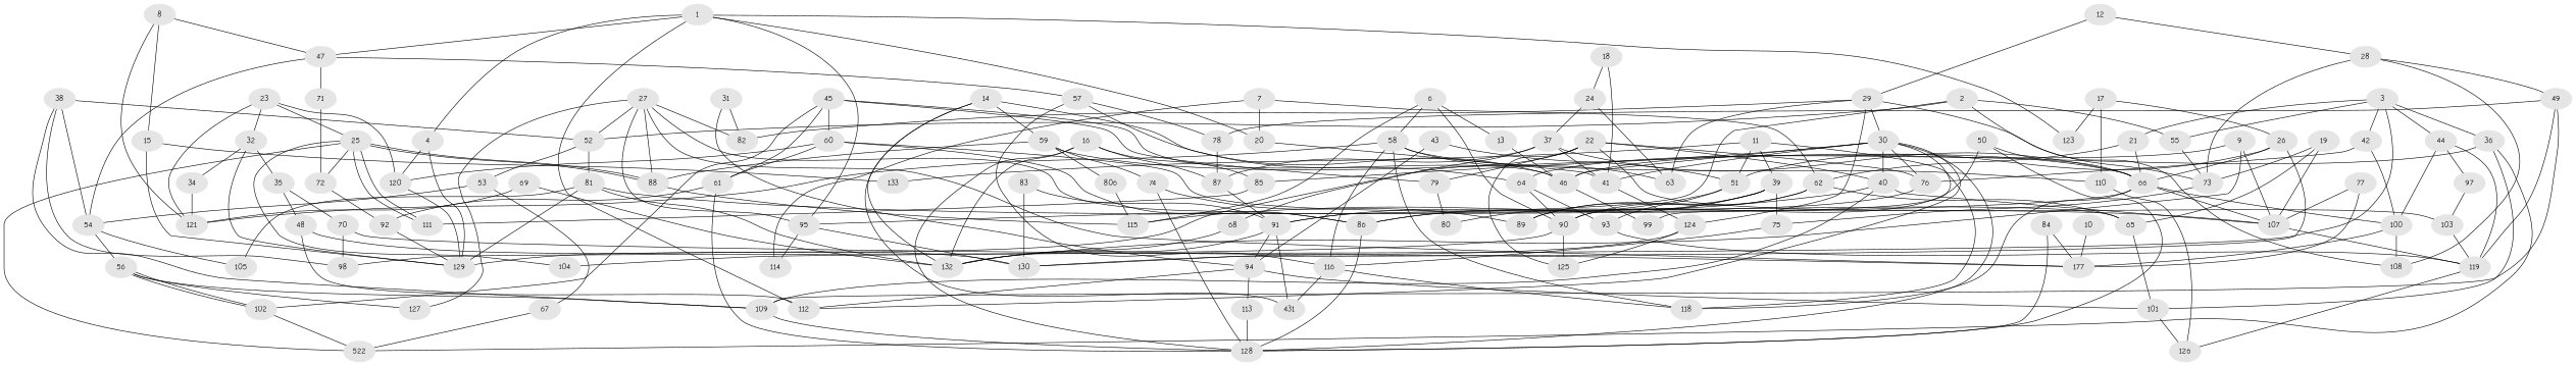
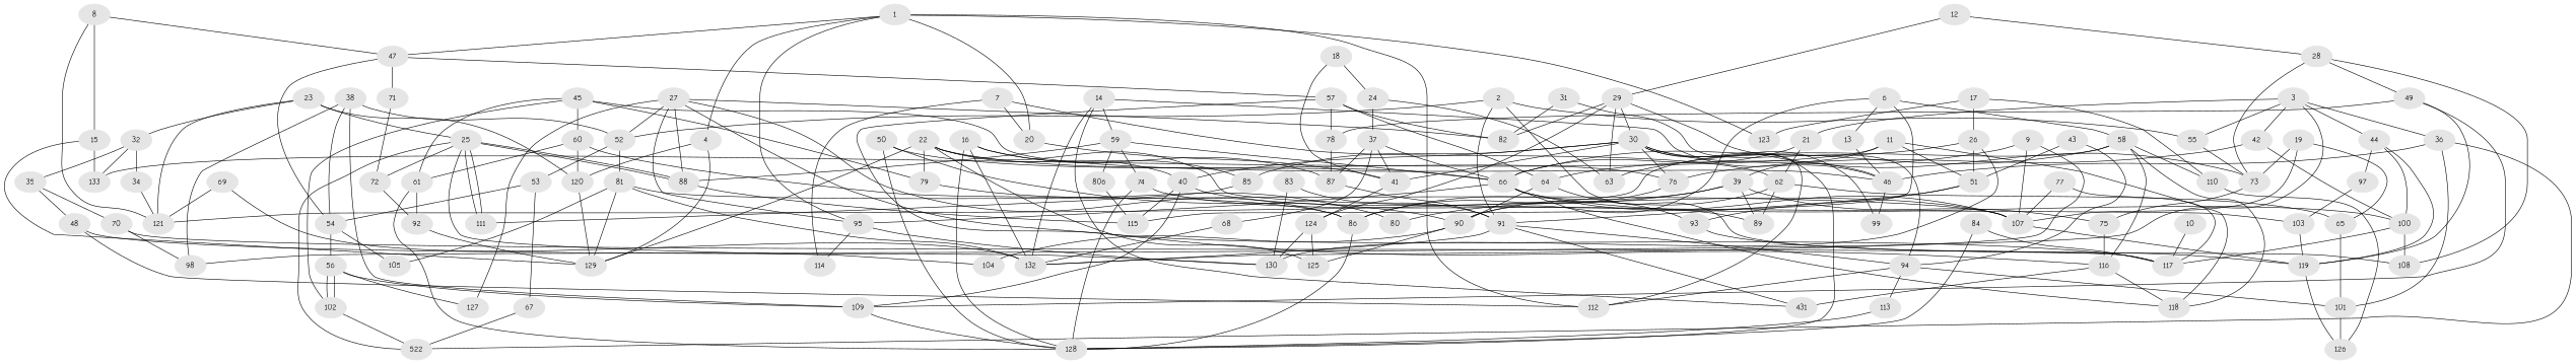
  graph {
    fontname="Comic Neue"
    node [color=gray90 fontname="Comic Neue" style=filled]
    edge [fontname="Comic Neue"]
    1
    4
    20
    47
    95
    112
    123
    120
    129
    41
    54
    57
    71
    114
    130
    2
    52
    55
    91
    108
    53
    81
    73
    132
    n25 [label=431]
    94
    3
    21
    36
    42
    44
    98
    62
    66
    46
    n36 [label=522]
    101
    76
    100
    97
    119
    6
    13
    58
    90
    115
    121
    118
    110
    63
    116
    125
    104
    7
    65
    89
    8
    15
    133
    9
    64
    107
    93
    10
-   117 [label=177]
+   117
    56
    127
    109
    102
    11
    39
    51
    86
    75
    80
    12
    28
    29
    49
    82
    30
    124
    99
    14
    59
    88
    74
    n88 [label=806]
    16
    85
    87
    128
    111
    17
    26
    126
    18
    24
    37
    19
    22
    40
    79
    103
    23
    25
    32
    72
    34
    35
    68
    92
    27
    78
    31
    113
    48
    70
    45
    60
    61
    38
    105
    43
    50
    67
    69
    77
    83
    84
    1 -- 4
    1 -- 20
    1 -- 47
    1 -- 95
    1 -- 112
    1 -- 123
    4 -- 120
    4 -- 129
    20 -- 41
    47 -- 54
    47 -- 57
    47 -- 71
    95 -- 114
    95 -- 130
    120 -- 129
    41 -- 124
    54 -- 56
    54 -- 105
    57 -- 116
    57 -- 64
+   57 -- 82
    57 -- 78
    71 -- 72
    2 -- 52
    2 -- 55
    2 -- 91
    2 -- 108
    52 -- 53
    52 -- 81
    55 -- 73
    91 -- 132
    91 -- n25
    91 -- 94
    53 -- 54
    53 -- 67
    81 -- 129
    81 -- 132
    81 -- 107
    81 -- 105
    73 -- 75
    94 -- 112
    94 -- 101
    94 -- 113
    3 -- 55
    3 -- 21
    3 -- 36
    3 -- 42
    3 -- 44
    3 -- 98
    21 -- 62
    21 -- 66
    36 -- 46
    36 -- n36
    36 -- 101
    42 -- 76
    42 -- 100
    44 -- 100
    44 -- 97
    44 -- 119
    62 -- 90
    62 -- 65
    62 -- 89
    66 -- 95
    66 -- 100
    66 -- 118
    66 -- 107
    46 -- 99
    101 -- 126
    76 -- 86
    100 -- 108
    100 -- 117
    97 -- 103
    119 -- 126
    6 -- 13
    6 -- 58
    6 -- 90
    6 -- 115
    13 -- 46
    58 -- 121
    58 -- 118
    58 -- 110
    58 -- 63
    58 -- 116
    90 -- 125
    90 -- 104
    110 -- 126
    116 -- n25
    116 -- 118
    7 -- 20
    7 -- 114
    7 -- 62
    65 -- 101
    8 -- 47
    8 -- 121
    8 -- 15
    15 -- 129
    15 -- 133
    9 -- 132
    9 -- 64
    9 -- 107
    64 -- 90
    64 -- 93
    107 -- 119
    93 -- 119
    10 -- 117
    56 -- 127
    56 -- 109
    56 -- 102
    56 -- 102
    109 -- 128
    102 -- n36
    11 -- 118
    11 -- 133
    11 -- 39
    11 -- 51
    39 -- 89
    39 -- 86
    39 -- 75
    39 -- 80
    51 -- 91
    51 -- 93
    86 -- 128
    75 -- 116
    12 -- 28
    12 -- 29
    28 -- 108
    28 -- 73
    28 -- 49
    29 -- 73
    29 -- 63
    29 -- 82
    29 -- 30
    29 -- 124
    49 -- 119
    49 -- 109
    49 -- 78
    30 -- 112
    30 -- 41
    30 -- 46
    30 -- 76
    30 -- 99
    30 -- 85
    30 -- 128
    30 -- 40
    124 -- 130
    124 -- 125
    14 -- 132
    14 -- n25
    14 -- 46
    14 -- 59
    59 -- 66
    59 -- 88
    59 -- 74
    59 -- n88
    88 -- 115
    74 -- 89
    74 -- 128
    n88 -- 115
    16 -- 132
    16 -- 85
    16 -- 87
    16 -- 128
    85 -- 111
    87 -- 91
    17 -- 123
    17 -- 110
    17 -- 26
    26 -- 130
    26 -- 66
    26 -- 51
    18 -- 41
    18 -- 24
    24 -- 63
    24 -- 37
    37 -- 41
    37 -- 66
    37 -- 87
    37 -- 68
    19 -- 73
    19 -- 65
    19 -- 107
    22 -- 129
    22 -- 76
    22 -- 125
    22 -- 40
    22 -- 79
    22 -- 103
    40 -- 115
    40 -- 107
    40 -- 109
    79 -- 80
    103 -- 119
    23 -- 120
    23 -- 121
    23 -- 25
    23 -- 32
    25 -- n36
    25 -- 104
    25 -- 88
    25 -- 88
    25 -- 111
    25 -- 111
    25 -- 72
-   32 -- 129
+   32 -- 133
    32 -- 34
    32 -- 35
    72 -- 92
    34 -- 121
    35 -- 48
    35 -- 70
    68 -- 132
    92 -- 129
    27 -- 95
    27 -- 52
    27 -- 117
    27 -- 127
    27 -- 86
    27 -- 82
    27 -- 88
    78 -- 87
    31 -- 94
    31 -- 82
    113 -- 128
    48 -- 112
    48 -- 130
    70 -- 98
    70 -- 117
    45 -- 46
    45 -- 102
    45 -- 79
    45 -- 60
    45 -- 61
    60 -- 120
-   60 -- 65
    60 -- 86
    60 -- 61
    61 -- 128
    61 -- 92
    38 -- 54
    38 -- 52
    38 -- 98
    38 -- 109
    43 -- 94
    43 -- 51
    50 -- 66
    50 -- 90
    50 -- 128
    67 -- n36
    69 -- 132
    69 -- 121
    77 -- 107
    77 -- 117
    83 -- 130
    83 -- 91
    84 -- 117
    84 -- 128
  }
